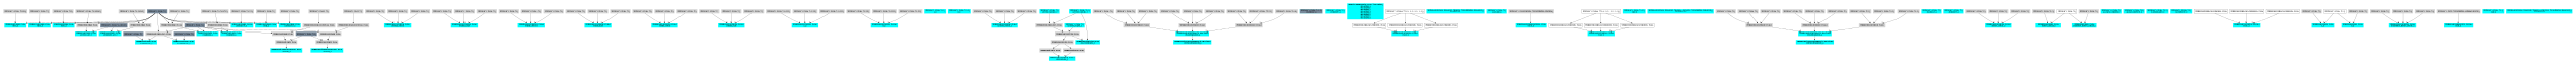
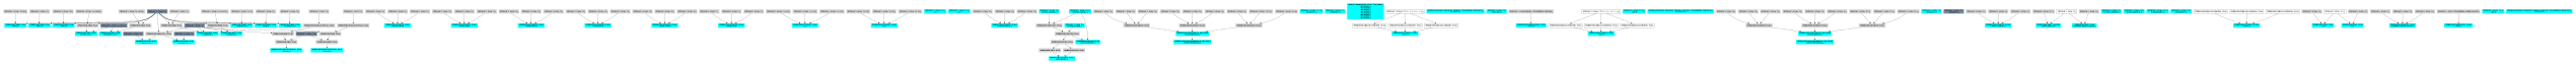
  digraph {
    fontname="Courier Prime"
    node [color=lightgray fontname="Courier Prime" shape=box style=filled]
    edge [fontname="Courier Prime" headlabel=0]
    n1 [color=cyan label="VFXExpressionMax Float\nRate_a"]
    n2 [label="VFXValue`1 Float (50000)"]
    n3 [color=lightslategray label="VFXValue`1 Float (0)"]
    n4 [color=cyan label="VFXExpressionMax Float\nRate_a"]
    n5 [color=cyan label="VFXExpressionMax Float\nRate_a"]
    n6 [label="VFXExpressionMax Float"]
    n7 [label="VFXExpressionSubtract Float"]
    n8 [label="VFXExpressionMax Float"]
    n9 [color=cyan label="VFXExpressionMax Float\nlacunarity_a"]
    n10 [color=cyan label="VFXExpressionMax Float\nDrag_a"]
    n11 [label="VFXExpressionMax Float"]
    n12 [color=cyan label="VFXExpressionMax Float\nlacunarity_a"]
    n13 [label="VFXExpressionMax Float"]
    n14 [color=cyan label="VFXExpressionMin Float\nArcCone_arc_c"]
    n15 [color=cyan label="VFXExpressionPow Float\nvolumeFactor_c"]
    n16 [color=cyan label="VFXExpressionPow Float\nvolumeFactor_c"]
    n17 [color=cyan label="VFXExpressionMin Float\nroughness_a"]
    n18 [color=cyan label="VFXExpressionMin Float\nroughness_a"]
    n19 [color=cyan label="VFXExpressionMin Float\nArcSphere_arc_c"]
    n20 [color=cyan label="VFXExpressionCombine Float3\nbounds_center"]
    n21 [label="VFXValue`1 Float (0)"]
    n22 [label="VFXValue`1 Float (0)"]
    n23 [label="VFXValue`1 Float (0)"]
    n24 [color=cyan label="VFXExpressionCombine Float3\nbounds_size"]
    n25 [label="VFXValue`1 Float (5)"]
    n26 [label="VFXValue`1 Float (5)"]
    n27 [label="VFXValue`1 Float (5)"]
    n28 [label="VFXValue`1 Float (7)"]
    n29 [color=cyan label="VFXExpressionCombine Float3\nbounds_center"]
    n30 [label="VFXValue`1 Float (0)"]
    n31 [label="VFXValue`1 Float (0)"]
    n32 [label="VFXValue`1 Float (0)"]
    n33 [color=cyan label="VFXExpressionCombine Float3\nbounds_size"]
    n34 [label="VFXValue`1 Float (3)"]
    n35 [label="VFXValue`1 Float (3)"]
    n36 [label="VFXValue`1 Float (3)"]
    n37 [label="VFXValue`1 Float (30)"]
    n38 [color=cyan label="VFXExpressionCombine Float3\nbounds_center"]
    n39 [label="VFXValue`1 Float (0)"]
    n40 [label="VFXValue`1 Float (0)"]
    n41 [label="VFXValue`1 Float (0)"]
    n42 [color=cyan label="VFXExpressionCombine Float3\nbounds_size"]
    n43 [label="VFXValue`1 Float (5)"]
    n44 [label="VFXValue`1 Float (5)"]
    n45 [label="VFXValue`1 Float (5)"]
    n46 [color=cyan label="VFXExpressionCombine Float3\nA_a"]
    n47 [label="VFXValue`1 Float (-0.333)"]
    n48 [label="VFXValue`1 Float (-0.333)"]
    n49 [label="VFXValue`1 Float (-0.333)"]
    n50 [color=cyan label="VFXExpressionCombine Float3\nB_a"]
    n51 [label="VFXValue`1 Float (0.333)"]
    n52 [label="VFXValue`1 Float (0.333)"]
    n53 [label="VFXValue`1 Float (0.333)"]
    n54 [color=cyan label="VFXValue`1 Float (0.1)\nA_b"]
    n55 [color=cyan label="VFXValue`1 Float (0.2)\nB_b"]
    n56 [color=cyan label="VFXExpressionCombine Float3\nArcCone_center_c"]
    n57 [label="VFXValue`1 Float (0)"]
    n58 [label="VFXValue`1 Float (0)"]
    n59 [label="VFXValue`1 Float (0)"]
    n60 [color=cyan label="VFXValue`1 Float (1)\nArcCone_radius0_c"]
    n61 [label="VFXExpressionSubtract Float"]
    n62 [label="VFXExpressionDivide Float"]
    n63 [color=cyan label="VFXValue`1 Float (0.1)\nArcCone_radius1_c"]
    n64 [color=cyan label="VFXExpressionDivide Float\nfullConeHeight_c"]
    n65 [color=cyan label="VFXValue`1 Float (1)\nArcCone_height_c"]
    n66 [label="VFXExpressionATan Float"]
    n67 [label="VFXValue`1 Float (6.283185)"]
    n68 [color=lightslategray label="VFXValue`1 Float (6.283185)"]
    n69 [color=lightslategray label="VFXValue`1 Float (1)"]
    n70 [label="VFXExpressionMax Float"]
    n71 [label="VFXExpressionMax Float"]
    n72 [label="VFXExpressionMin Float"]
    n73 [label="VFXExpressionMin Float"]
    n74 [color=lightslategray label="VFXValue`1 Float (2)"]
    n75 [label="VFXExpressionSin Float"]
    n76 [label="VFXExpressionCos Float"]
    n77 [color=cyan label="VFXExpressionCombine Float2\nsincosSlope_c"]
    n78 [color=cyan label="VFXExpressionInverseTRSMatrix Matrix4x4\nInvFieldTransform_a"]
    n79 [color=cyan label="VFXExpressionTRSToMatrix Matrix4x4\nFieldTransform_a"]
    n80 [label="VFXExpressionCombine Float3"]
    n81 [label="VFXValue`1 Float (0)"]
    n82 [label="VFXValue`1 Float (0)"]
    n83 [label="VFXValue`1 Float (0)"]
    n84 [label="VFXExpressionCombine Float3"]
    n85 [label="VFXValue`1 Float (0)"]
    n86 [label="VFXValue`1 Float (0)"]
    n87 [label="VFXValue`1 Float (0)"]
    n88 [label="VFXExpressionCombine Float3"]
    n89 [label="VFXValue`1 Float (0)"]
    n90 [label="VFXValue`1 Float (70.76)"]
    n91 [label="VFXValue`1 Float (2.49)"]
-   n92 [color=cyan label="VFXValue`1 Float (-1.2)\nIntensity_a" fillcolor=lightslategray]
+   n92 [color=cyan label="VFXValue`1 Float (-1.2)\nIntensity_a"]
    n93 [color=cyan label="VFXValue`1 Float (0)\nfrequency_a"]
    n94 [label="VFXValue`1 Float (1)"]
    n95 [label="VFXValue`1 Float (3.25)"]
    n96 [color=cyan label="VFXExpressionCastFloatToInt Int32\noctaves_a"]
    n97 [label="VFXExpressionCastIntToFloat Float"]
    n98 [label="VFXValue`1 Int32 (2)"]
    n99 [color=lightslategray label="VFXValue`1 Float (10)"]
    n100 [color=cyan label="VFXExpressionCastFloatToInt Int32\noctaves_a"]
    n101 [color=cyan label="VFXBuiltInExpression Float (DeltaTime)\ndeltaTime_a\ndeltaTime_b\ndeltaTime_c\ndeltaTime_a\ndeltaTime_a\ndeltaTime_b\ndeltaTime_c\ndeltaTime_d"]
    n102 [color=cyan label="VFXExpressionCombine Float3\nColor_b"]
    n103 [label="VFXExpressionExtractComponent Float" color="" style=""]
    n104 [label="VFXValue`1 Float4 ((0.0, 0.3, 0.1, 1.0))" color="" style=""]
    n105 [label="VFXExpressionExtractComponent Float" color="" style=""]
    n106 [label="VFXExpressionExtractComponent Float" color="" style=""]
    n107 [color=cyan label="VFXTexture2DValue Texture2D (Sparkle (UnityEngine.Texture2D))\nmainTexture"]
    n108 [color=cyan label="VFXValue`1 Float (2)\nLifetime_a"]
    n109 [color=cyan label="VFXExpressionBakeGradient Float\nColor_b"]
    n110 [label="VFXValue`1 ColorGradient (UnityEngine.Gradient)"]
    n111 [color=cyan label="VFXExpressionCombine Float3\nColor_c"]
    n112 [label="VFXExpressionExtractComponent Float" color="" style=""]
    n113 [label="VFXValue`1 Float4 ((0.4, 0.5, 0.5, 1.0))" color="" style=""]
    n114 [label="VFXExpressionExtractComponent Float" color="" style=""]
    n115 [label="VFXExpressionExtractComponent Float" color="" style=""]
    n116 [color=cyan label="VFXValue`1 Float (3.25)\nSize_d"]
    n117 [color=cyan label="VFXTexture2DValue Texture2D (Default-Particle (UnityEngine.Texture2D))\nmainTexture"]
    n118 [color=cyan label="VFXExpressionInverseTRSMatrix Matrix4x4\nInvFieldTransform_a"]
    n119 [color=cyan label="VFXExpressionTRSToMatrix Matrix4x4\nFieldTransform_a"]
    n120 [label="VFXExpressionCombine Float3"]
    n121 [label="VFXValue`1 Float (0)"]
    n122 [label="VFXValue`1 Float (0)"]
    n123 [label="VFXValue`1 Float (0)"]
    n124 [label="VFXExpressionCombine Float3"]
    n125 [label="VFXValue`1 Float (0)"]
    n126 [label="VFXValue`1 Float (0)"]
    n127 [label="VFXValue`1 Float (0)"]
    n128 [label="VFXExpressionCombine Float3"]
    n129 [label="VFXValue`1 Float (0.3)"]
    n130 [label="VFXValue`1 Float (0.3)"]
    n131 [label="VFXValue`1 Float (0.3)"]
    n132 [color=cyan label="VFXValue`1 Float (5)\nIntensity_a"]
    n133 [label="VFXValue`1 Float (1)"]
-   n134 [color=cyan label="VFXValue`1 Float (1)\nfrequency_a"]
+   n134 [color=cyan label="VFXValue`1 Float (1)\nfrequency_a" fillcolor=lightslategray]
    n135 [label="VFXValue`1 Float (0.7416776)"]
    n136 [label="VFXValue`1 Float (2)"]
    n137 [label="VFXExpressionCastIntToFloat Float"]
    n138 [label="VFXValue`1 Int32 (3)"]
    n139 [color=cyan label="VFXExpressionCombine Float3\nSphere_center_b"]
    n140 [label="VFXValue`1 Float (0)"]
    n141 [label="VFXValue`1 Float (0)"]
    n142 [label="VFXValue`1 Float (0)"]
-   n143 [color=cyan label="VFXExpressionMul Float\nSphere_radius_b"]
+   n143 [color=cyan label="VFXExpressionMul Lifetime\nSphere_radius_b"]
    n144 [label="VFXValue`1 Float (0)" color="" style=""]
    n145 [color=cyan label="VFXExpressionMul Float\nArcSphere_sphere_radius_c"]
    n146 [label="VFXValue`1 Float (1.5)"]
    n147 [color=cyan label="VFXValue`1 Float (5)\nattractionSpeed_b"]
    n148 [color=cyan label="VFXValue`1 Float (20)\nattractionForce_b"]
    n149 [color=cyan label="VFXValue`1 Float (0.1)\nstickDistance_b"]
    n150 [color=cyan label="VFXValue`1 Float (50)\nstickForce_b"]
    n151 [color=cyan label="VFXExpressionCombine Float3\nColor_a"]
    n152 [label="VFXExpressionExtractComponent Float" color="" style=""]
    n153 [label="VFXExpressionExtractComponent Float" color="" style=""]
    n154 [label="VFXExpressionExtractComponent Float" color="" style=""]
    n155 [color=cyan label="VFXExpressionMul Float\nA_b"]
    n156 [label="VFXValue`1 Float (0.2)" color="" style=""]
    n157 [color=cyan label="VFXExpressionMul Float\nB_b"]
    n158 [label="VFXValue`1 Float (1)"]
    n159 [label="VFXValue`1 Float (3)"]
    n160 [color=cyan label="VFXExpressionCombine Float3\nArcSphere_sphere_center_c"]
    n161 [label="VFXValue`1 Float (0)"]
    n162 [label="VFXValue`1 Float (0)"]
    n163 [label="VFXValue`1 Float (0)"]
    n164 [label="VFXValue`1 Float (1)"]
    n165 [label="VFXValue`1 Float (6.283185)"]
    n166 [color=lightslategray label="VFXValue`1 Float (3)"]
    n167 [color=cyan label="VFXExpressionBakeCurve Float4\nSize_a"]
    n168 [label="VFXValue`1 Curve (UnityEngine.AnimationCurve)"]
    n169 [color=cyan label="VFXValue`1 Float (0.1)\nSize_b"]
    n170 [color=cyan label="VFXTexture2DValue Texture2D (Default-Particle (UnityEngine.Texture2D))\nmainTexture"]
    n2 -> n1
    n3 -> n1 [headlabel=1]
    n3 -> n4 [headlabel=1]
    n3 -> n5 [headlabel=1]
    n3 -> n6 [headlabel=1]
    n3 -> n7 [headlabel=1]
    n3 -> n8 [headlabel=1]
    n3 -> n9 [headlabel=1]
    n3 -> n10 [headlabel=1]
    n3 -> n11 [headlabel=1]
    n3 -> n12 [headlabel=1]
    n3 -> n13 [headlabel=1]
    n6 -> n14
    n7 -> n15
    n7 -> n16
    n8 -> n17
    n11 -> n18
    n13 -> n19
    n21 -> n20
    n22 -> n20 [headlabel=1]
    n23 -> n20 [headlabel=2]
    n25 -> n24
    n26 -> n24 [headlabel=1]
    n27 -> n24 [headlabel=2]
    n28 -> n4
    n30 -> n29
    n31 -> n29 [headlabel=1]
    n32 -> n29 [headlabel=2]
    n34 -> n33
    n35 -> n33 [headlabel=1]
    n36 -> n33 [headlabel=2]
    n37 -> n5
    n39 -> n38
    n40 -> n38 [headlabel=1]
    n41 -> n38 [headlabel=2]
    n43 -> n42
    n44 -> n42 [headlabel=1]
    n45 -> n42 [headlabel=2]
    n47 -> n46
    n48 -> n46 [headlabel=1]
    n49 -> n46 [headlabel=2]
    n51 -> n50
    n52 -> n50 [headlabel=1]
    n53 -> n50 [headlabel=2]
    n57 -> n56
    n58 -> n56 [headlabel=1]
    n59 -> n56 [headlabel=2]
    n60 -> n61 [headlabel=1]
    n61 -> n62
    n62 -> n64 [headlabel=1]
    n62 -> n66 [headlabel=""]
    n63 -> n61
    n63 -> n64
    n65 -> n62 [headlabel=1]
    n66 -> n75 [headlabel=""]
    n66 -> n76 [headlabel=""]
    n67 -> n6
    n68 -> n14 [headlabel=1]
    n68 -> n19 [headlabel=1]
    n69 -> n7
    n69 -> n17 [headlabel=1]
    n69 -> n18 [headlabel=1]
    n69 -> n70 [headlabel=1]
    n69 -> n71 [headlabel=1]
    n70 -> n72
    n71 -> n73
    n72 -> n96 [headlabel=""]
    n73 -> n100 [headlabel=""]
    n74 -> n15 [headlabel=1]
    n75 -> n77
    n76 -> n77 [headlabel=1]
    n79 -> n78 [headlabel=""]
    n80 -> n79
    n81 -> n80
    n82 -> n80 [headlabel=1]
    n83 -> n80 [headlabel=2]
    n84 -> n79 [headlabel=1]
    n85 -> n84
    n86 -> n84 [headlabel=1]
    n87 -> n84 [headlabel=2]
    n88 -> n79 [headlabel=2]
    n89 -> n88
    n90 -> n88 [headlabel=1]
    n91 -> n88 [headlabel=2]
    n94 -> n8
    n95 -> n9
    n97 -> n70
    n98 -> n97 [headlabel=""]
    n99 -> n72 [headlabel=1]
    n99 -> n73 [headlabel=1]
    n103 -> n102
    n104 -> n103 [headlabel=""]
    n104 -> n105 [headlabel=""]
    n104 -> n106 [headlabel=""]
    n105 -> n102 [headlabel=1]
    n106 -> n102 [headlabel=2]
    n110 -> n109 [headlabel=""]
    n112 -> n111
    n113 -> n112 [headlabel=""]
    n113 -> n114 [headlabel=""]
    n113 -> n115 [headlabel=""]
    n114 -> n111 [headlabel=1]
    n115 -> n111 [headlabel=2]
    n119 -> n118 [headlabel=""]
    n120 -> n119
    n121 -> n120
    n122 -> n120 [headlabel=1]
    n123 -> n120 [headlabel=2]
    n124 -> n119 [headlabel=1]
    n125 -> n124
    n126 -> n124 [headlabel=1]
    n127 -> n124 [headlabel=2]
    n128 -> n119 [headlabel=2]
    n129 -> n128
    n130 -> n128 [headlabel=1]
    n131 -> n128 [headlabel=2]
    n133 -> n10
    n135 -> n11
    n136 -> n12
    n137 -> n71
    n138 -> n137 [headlabel=""]
    n140 -> n139
    n141 -> n139 [headlabel=1]
    n142 -> n139 [headlabel=2]
    n144 -> n143
    n144 -> n145
    n146 -> n143 [headlabel=1]
    n152 -> n151
    n153 -> n151 [headlabel=1]
    n154 -> n151 [headlabel=2]
    n156 -> n155
    n156 -> n157
    n158 -> n155 [headlabel=1]
    n159 -> n157 [headlabel=1]
    n161 -> n160
    n162 -> n160 [headlabel=1]
    n163 -> n160 [headlabel=2]
    n164 -> n145 [headlabel=1]
    n165 -> n13
    n166 -> n16 [headlabel=1]
    n168 -> n167 [headlabel=""]
  }
